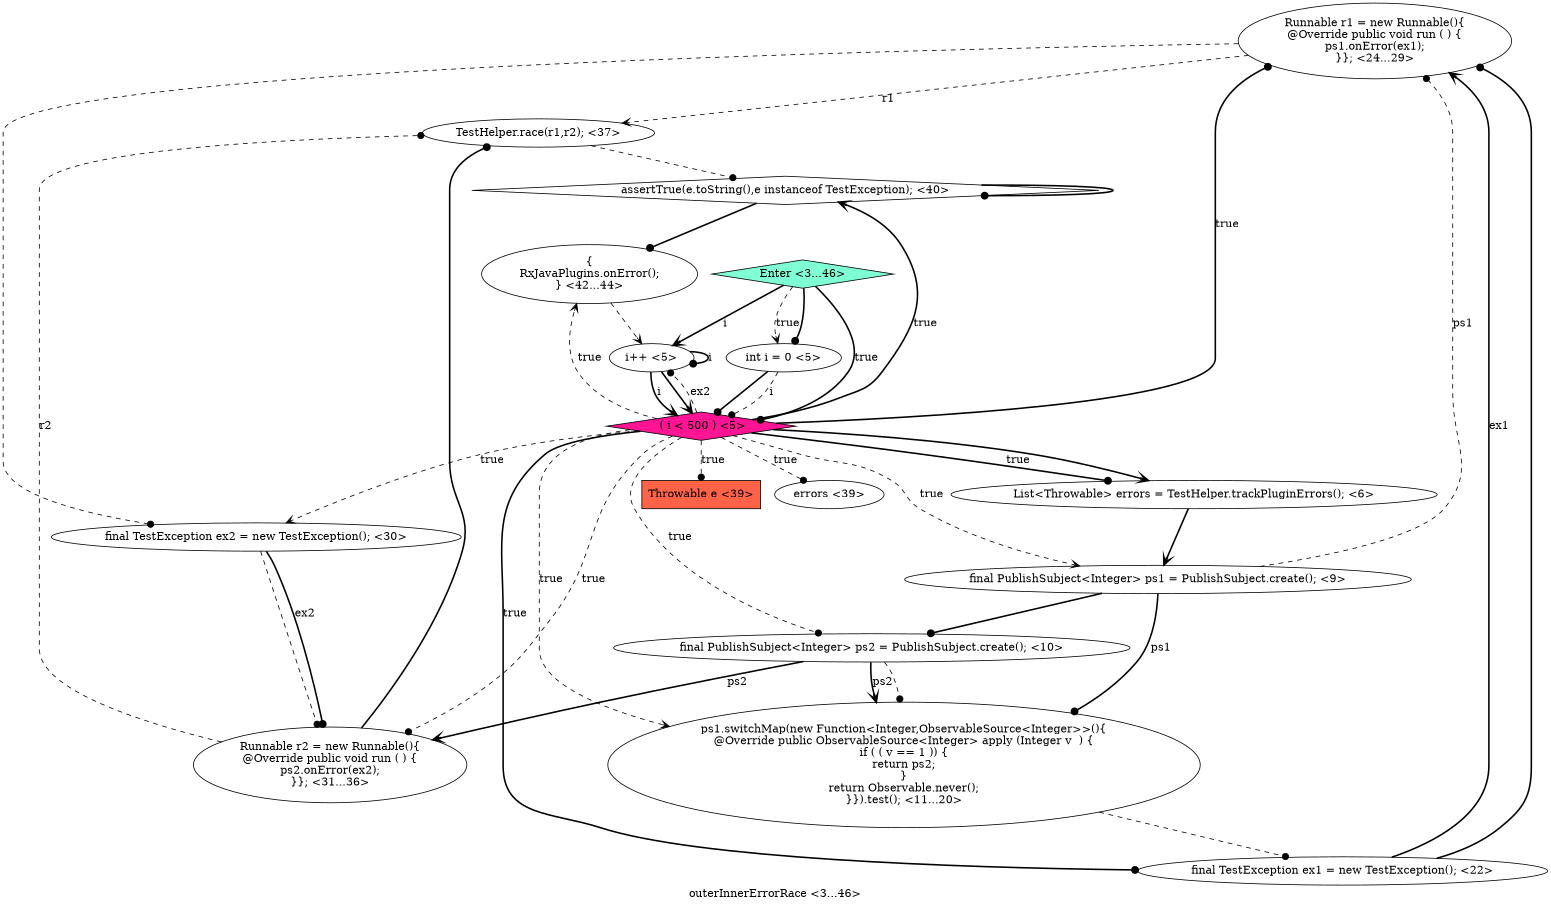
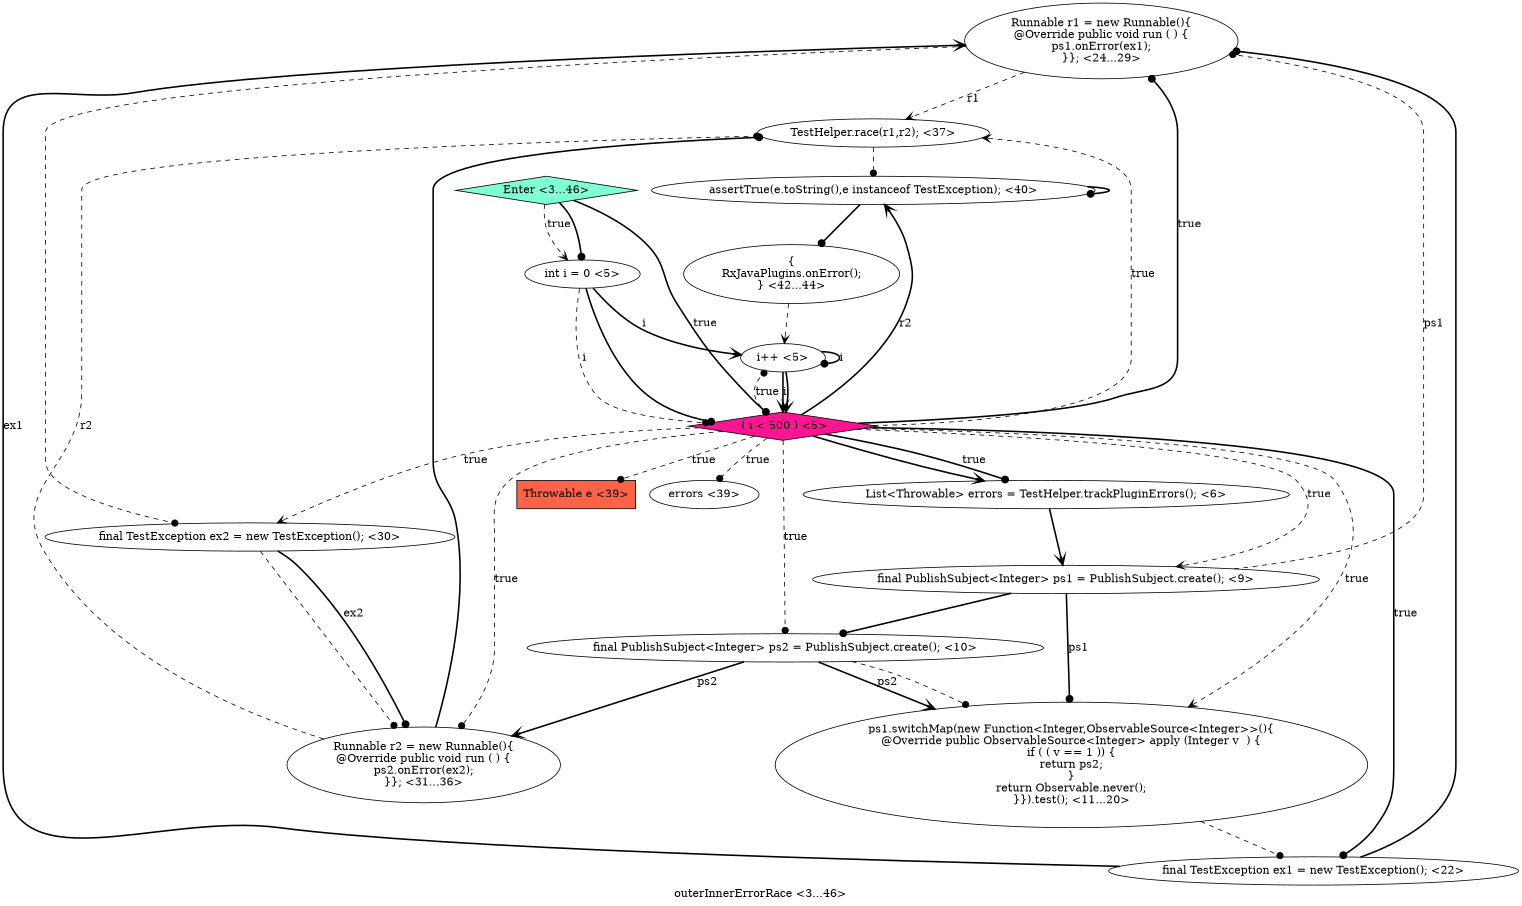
  digraph {
    label="outerInnerErrorRace <3...46>"
    node [fillcolor=white shape=ellipse style=filled]
    edge [arrowhead=dot style=bold]
    n1 [label="Runnable r1 = new Runnable(){\n@Override public void run ( ) {\nps1.onError(ex1);\n}}; <24...29>"]
    n2 [label="TestHelper.race(r1,r2); <37>"]
    n3 [label="final TestException ex2 = new TestException(); <30>"]
-   n4 [label="assertTrue(e.toString(),e instanceof TestException); <40>" shape=diamond]
+   n4 [label="assertTrue(e.toString(),e instanceof TestException); <40>"]
    n5 [label="Runnable r2 = new Runnable(){\n@Override public void run ( ) {\nps2.onError(ex2);\n}}; <31...36>"]
    n6 [label="i++ <5>"]
    n7 [fillcolor=deeppink label=" ( i < 500 ) <5>" shape=diamond]
    n8 [label="List<Throwable> errors = TestHelper.trackPluginErrors(); <6>"]
    n9 [label="ps1.switchMap(new Function<Integer,ObservableSource<Integer>>(){\n@Override public ObservableSource<Integer> apply (Integer v  ) {\nif ( ( v == 1 )) {\nreturn ps2;\n}\nreturn Observable.never();\n}}).test(); <11...20>"]
    n10 [label="final PublishSubject<Integer> ps2 = PublishSubject.create(); <10>"]
    n11 [label="final PublishSubject<Integer> ps1 = PublishSubject.create(); <9>"]
    n12 [fillcolor=tomato label="Throwable e <39>" shape=box]
    n13 [label="errors <39>"]
    n14 [label="final TestException ex1 = new TestException(); <22>"]
    n15 [label="{\nRxJavaPlugins.onError();\n} <42...44>"]
    n16 [label="int i = 0 <5>"]
    n17 [fillcolor=aquamarine label="Enter <3...46>" shape=diamond]
    n1 -> n2 [arrowhead=vee label=r1 style=dashed]
    n1 -> n3 [style=dashed]
    n2 -> n4 [style=dashed]
    n3 -> n5 [label=ex2]
    n3 -> n5 [style=dashed]
    n4 -> n4
    n4 -> n15
    n5 -> n2 [label=r2 style=dashed]
    n5 -> n2
    n6 -> n6 [label=i]
    n6 -> n7 [arrowhead=vee label=i]
    n6 -> n7 [arrowhead=vee]
    n7 -> n1 [label=true]
-   n7 -> n15 [arrowhead=vee label=true style=dashed]
+   n7 -> n2 [arrowhead=vee label=true style=dashed]
    n7 -> n3 [arrowhead=vee label=true style=dashed]
-   n7 -> n4 [arrowhead=vee label=true]
+   n7 -> n4 [arrowhead=vee label=r2]
    n7 -> n5 [label=true style=dashed]
-   n7 -> n6 [label=ex2 style=dashed]
+   n7 -> n6 [label=true style=dashed]
    n7 -> n8 [label=true]
    n7 -> n8 [arrowhead=vee]
    n7 -> n9 [arrowhead=vee label=true style=dashed]
    n7 -> n10 [label=true style=dashed]
    n7 -> n11 [arrowhead=vee label=true style=dashed]
    n7 -> n12 [label=true style=dashed]
    n7 -> n13 [label=true style=dashed]
    n7 -> n14 [label=true]
    n8 -> n11 [arrowhead=vee]
    n9 -> n14 [style=dashed]
    n10 -> n5 [arrowhead=vee label=ps2]
    n10 -> n9 [arrowhead=vee label=ps2]
    n10 -> n9 [style=dashed]
    n11 -> n1 [label=ps1 style=dashed]
    n11 -> n9 [label=ps1]
    n11 -> n10
    n14 -> n1 [arrowhead=vee label=ex1]
    n14 -> n1
    n15 -> n6 [arrowhead=vee style=dashed]
-   n17 -> n6 [arrowhead=vee label=i]
+   n16 -> n6 [arrowhead=vee label=i]
    n16 -> n7 [label=i style=dashed]
    n16 -> n7
    n17 -> n7 [label=true]
    n17 -> n16 [arrowhead=vee label=true style=dashed]
    n17 -> n16
  }
